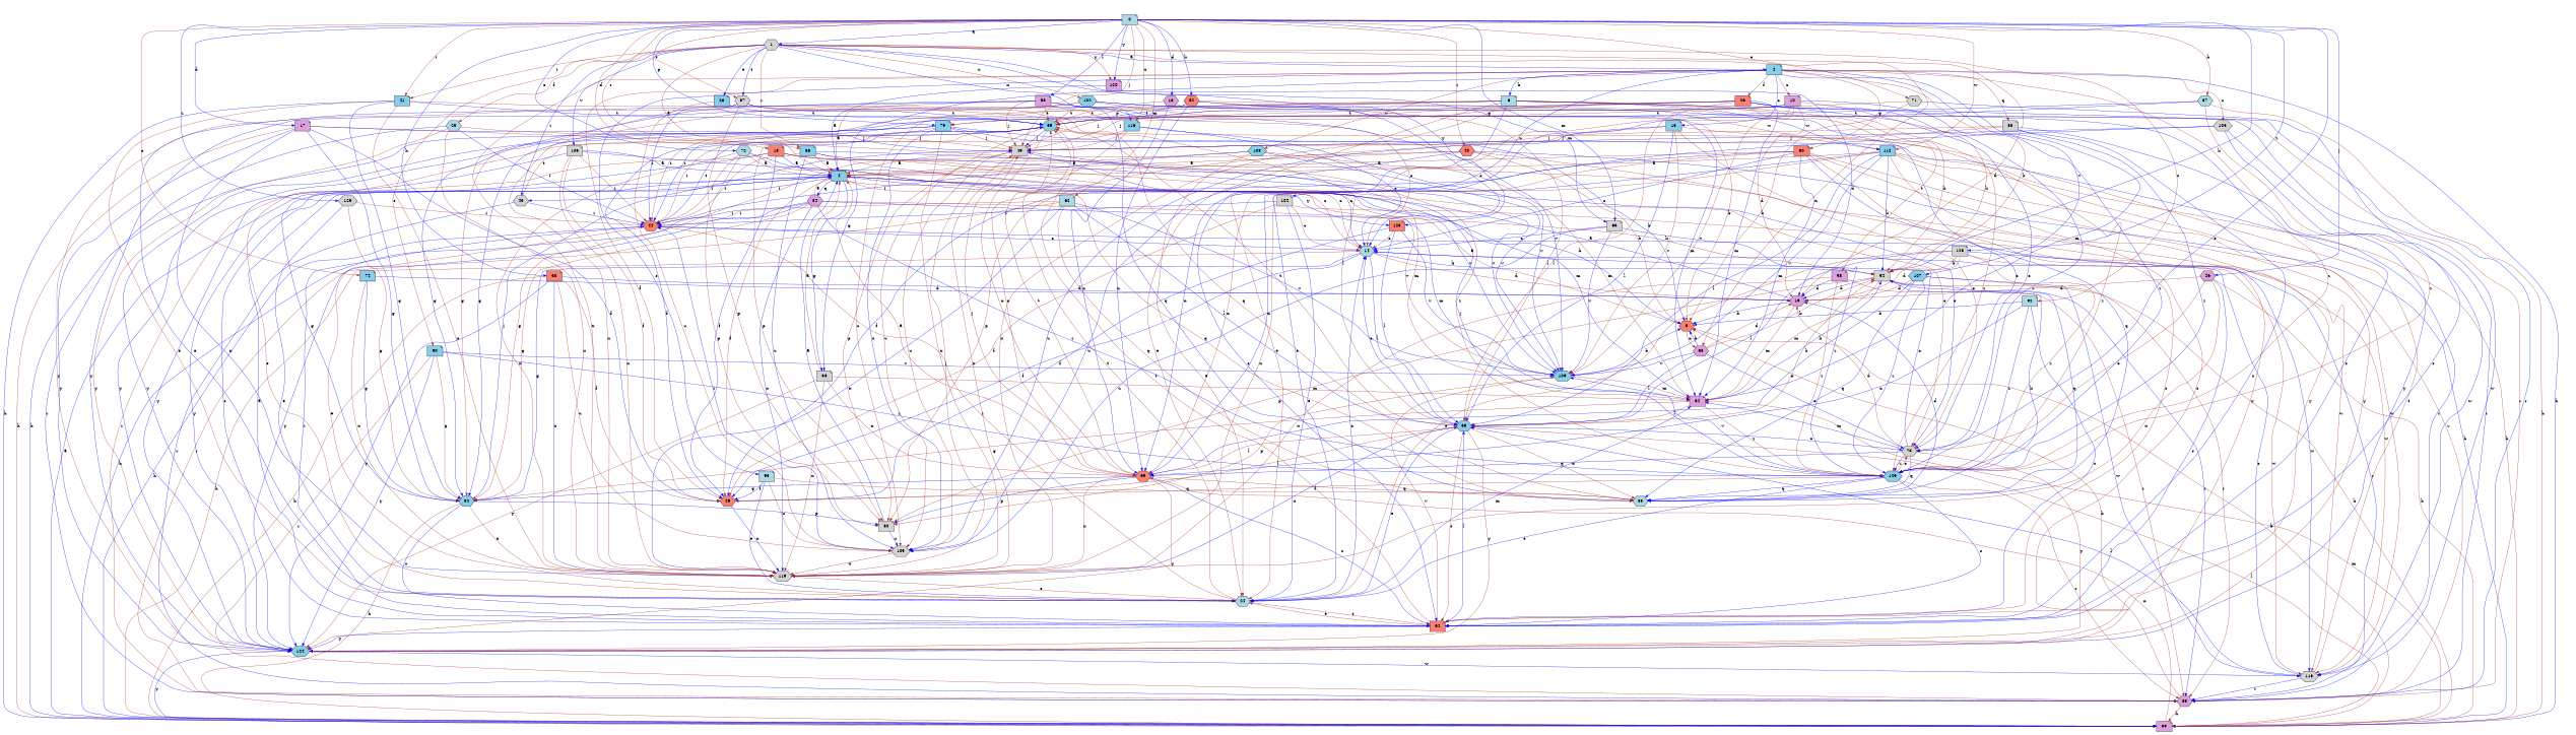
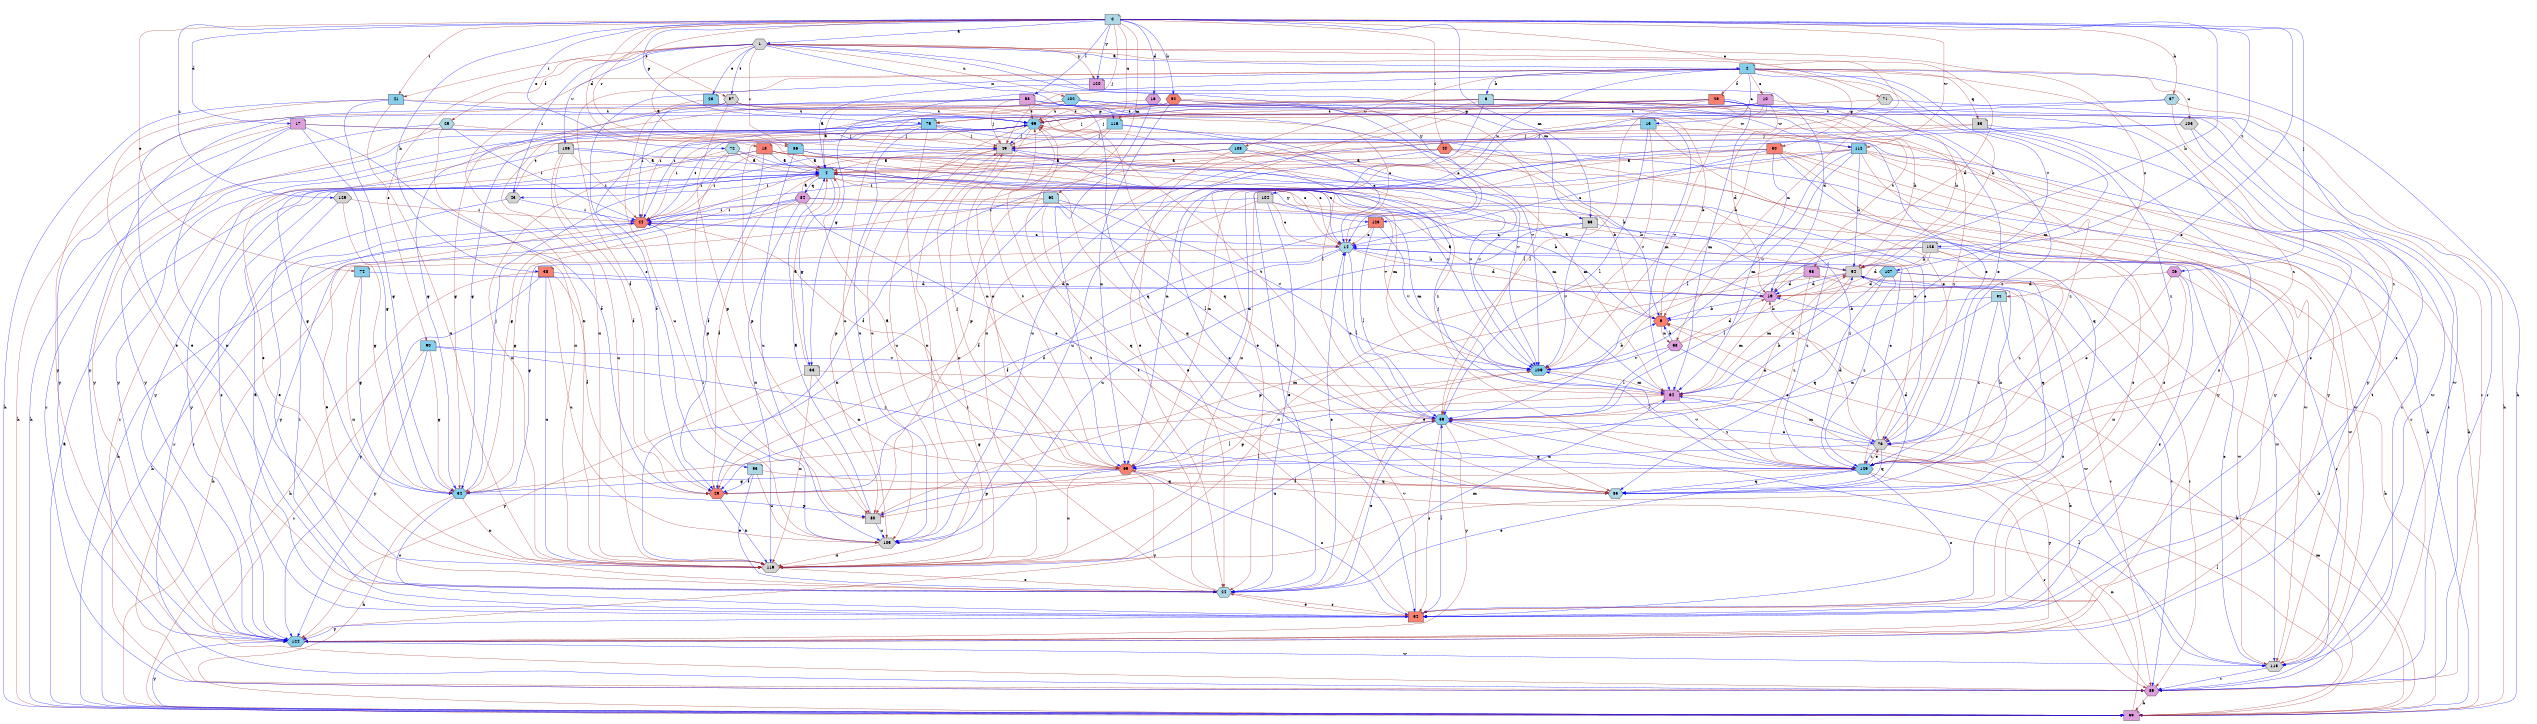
  strict digraph {
    node [fillcolor=skyblue shape=note style=filled]
    edge [color=brown]
    0 [fillcolor=lightblue]
    1 [fillcolor=lightgrey shape=hexagon]
    16 [fillcolor=plum shape=hexagon]
    17 [fillcolor=plum]
    18 [fillcolor=salmon]
    37 [fillcolor=lightblue shape=hexagon]
    38 [fillcolor=salmon]
    40 [fillcolor=salmon shape=hexagon]
    41
    46 [fillcolor=plum shape=hexagon]
    49 [fillcolor=lightgrey]
    52 [fillcolor=salmon shape=hexagon]
    54 [fillcolor=lightgrey]
    58 [fillcolor=plum]
    62 [fillcolor=lightblue]
    63 [fillcolor=lightgrey]
    71 [fillcolor=lightgrey shape=hexagon]
    72 [fillcolor=lightblue shape=hexagon]
    74
    75 [fillcolor=lightgrey shape=hexagon]
    79
    86
    97 [fillcolor=lightgrey shape=hexagon]
    112
    116
    120 [fillcolor=plum]
    125 [fillcolor=lightgrey shape=hexagon]
    128 [fillcolor=lightgrey]
    2
    4
    19 [fillcolor=plum shape=hexagon]
    23
    25 [fillcolor=lightblue shape=hexagon]
    43 [fillcolor=lightgrey shape=hexagon]
    68 [fillcolor=plum shape=hexagon]
    90
    92 [fillcolor=lightblue]
    102 [shape=hexagon]
    106 [fillcolor=lightgrey]
    123 [fillcolor=salmon]
    69 [fillcolor=salmon shape=hexagon]
    99 [shape=hexagon]
    29 [fillcolor=salmon shape=hexagon]
    39 [fillcolor=plum]
    119 [fillcolor=lightgrey shape=hexagon]
    129 [shape=hexagon]
    124 [shape=hexagon]
    34 [shape=hexagon]
    64 [fillcolor=plum]
    89 [fillcolor=plum shape=hexagon]
    113 [fillcolor=lightgrey shape=hexagon]
    24 [fillcolor=lightblue shape=hexagon]
    105 [fillcolor=lightgrey shape=hexagon]
    9 [fillcolor=salmon shape=hexagon]
    14 [fillcolor=lightblue shape=hexagon]
    94 [fillcolor=salmon]
    80 [fillcolor=lightgrey]
    59 [shape=hexagon]
    44 [fillcolor=salmon shape=hexagon]
    85 [fillcolor=lightblue shape=hexagon]
    109 [shape=hexagon]
    6 [fillcolor=lightblue]
    10 [fillcolor=plum]
    13
    26 [fillcolor=salmon]
    30 [fillcolor=salmon]
    33 [fillcolor=lightgrey]
    83 [fillcolor=lightgrey]
    93 [fillcolor=lightblue]
    103 [fillcolor=lightgrey shape=hexagon]
    104 [fillcolor=lightgrey]
    107 [shape=hexagon]
    108 [shape=hexagon]
    84 [fillcolor=plum shape=hexagon]
    98 [fillcolor=plum]
    0 -> 1 [color=blue label=a]
    0 -> 16 [color=blue label=d]
    0 -> 17 [color=blue label=d]
    0 -> 18 [label=d]
    0 -> 37 [label=h]
    0 -> 38 [color=blue label=h]
    0 -> 40 [label=i]
    0 -> 41 [label=i]
    0 -> 46 [color=blue label=j]
    0 -> 49 [label=j]
    0 -> 52 [color=blue label=k]
    0 -> 54 [color=blue label=k]
    0 -> 58 [color=blue label=l]
    0 -> 62 [label=m]
    0 -> 63 [color=blue label=m]
    0 -> 71 [label=o]
    0 -> 72 [color=blue label=o]
    0 -> 74 [label=o]
    0 -> 75 [color=blue label=o]
    0 -> 79 [color=blue label=p]
    0 -> 86 [label=r]
    0 -> 97 [label=t]
    0 -> 112 [label=w]
    0 -> 116 [label=x]
    0 -> 120 [color=blue label=y]
    0 -> 125 [color=blue label=z]
    0 -> 128 [color=blue label=z]
    1 -> 41 [label=i]
    1 -> 63 [color=blue label=m]
    1 -> 86 [label=r]
    1 -> 97 [color=blue label=t]
    1 -> 116 [color=blue label=x]
    1 -> 120 [label=y]
    1 -> 2 [color=blue label=a]
    1 -> 4 [label=a]
    1 -> 19 [label=d]
    1 -> 23 [color=blue label=e]
    1 -> 25 [label=f]
    1 -> 43 [color=blue label=i]
    1 -> 68 [label=n]
    1 -> 90 [label=s]
    1 -> 92 [label=s]
    1 -> 102 [label=u]
    1 -> 106 [color=blue label=v]
    1 -> 123 [color=blue label=y]
    16 -> 112 [label=w]
    16 -> 69 [color=blue label=n]
    16 -> 99 [label=t]
    17 -> 49 [color=blue label=j]
    17 -> 29 [color=blue label=f]
    17 -> 39 [label=h]
    17 -> 119 [color=blue label=x]
    17 -> 129 [label=z]
    17 -> 124 [color=blue label=y]
    17 -> 34 [color=blue label=g]
    18 -> 75 [label=o]
    18 -> 4 [color=blue label=a]
    18 -> 29 [color=blue label=f]
    18 -> 34 [color=blue label=g]
    18 -> 64 [label=m]
    18 -> 89 [label=r]
    18 -> 113 [label=w]
    37 -> 99 [color=blue label=t]
    37 -> 39 [label=h]
    37 -> 129 [label=z]
    37 -> 24 [color=blue label=e]
    38 -> 19 [color=blue label=d]
    38 -> 29 [label=f]
    38 -> 39 [label=h]
    38 -> 119 [color=blue label=x]
    38 -> 124 [color=blue label=y]
    38 -> 105 [label=u]
    40 -> 4 [label=a]
    40 -> 39 [color=blue label=h]
    40 -> 124 [label=y]
    40 -> 34 [label=g]
    40 -> 105 [color=blue label=u]
    40 -> 9 [label=b]
    41 -> 99 [color=blue label=t]
    41 -> 39 [color=blue label=h]
    41 -> 119 [label=x]
    41 -> 34 [color=blue label=g]
    41 -> 24 [label=e]
    41 -> 14 [label=c]
    46 -> 75 [label=o]
    46 -> 19 [label=d]
    46 -> 39 [label=h]
    46 -> 119 [label=x]
    46 -> 94 [color=blue label=s]
    49 -> 4 [label=a]
    49 -> 119 [label=x]
    49 -> 105 [label=u]
    49 -> 14 [color=blue label=c]
    49 -> 80 [label=p]
    52 -> 69 [color=blue label=n]
    52 -> 99 [color=blue label=t]
    52 -> 89 [label=r]
    52 -> 14 [color=blue label=c]
    52 -> 59 [label=l]
    52 -> 44 [label=i]
    54 -> 19 [color=blue label=d]
    54 -> 64 [label=m]
    54 -> 89 [color=blue label=r]
    54 -> 80 [label=p]
    54 -> 85 [color=blue label=q]
    58 -> 49 [label=j]
    58 -> 75 [color=blue label=o]
    58 -> 4 [label=a]
    58 -> 99 [label=t]
    58 -> 34 [color=blue label=g]
    58 -> 24 [color=blue label=e]
    58 -> 85 [color=blue label=q]
    58 -> 109 [color=blue label=v]
    62 -> 119 [color=blue label=x]
    62 -> 89 [label=r]
    62 -> 59 [color=blue label=l]
    62 -> 44 [label=i]
    62 -> 85 [label=q]
    62 -> 109 [color=blue label=v]
    63 -> 129 [color=blue label=z]
    63 -> 105 [color=blue label=u]
    63 -> 14 [color=blue label=c]
    63 -> 109 [color=blue label=v]
    71 -> 99 [label=t]
    71 -> 9 [label=b]
    71 -> 94 [color=blue label=s]
    72 -> 4 [label=a]
    72 -> 119 [label=x]
    72 -> 64 [color=blue label=m]
    72 -> 14 [label=c]
    72 -> 80 [label=p]
    72 -> 44 [label=i]
    74 -> 19 [color=blue label=d]
    74 -> 119 [label=x]
    74 -> 34 [color=blue label=g]
    75 -> 19 [label=d]
    75 -> 69 [color=blue label=n]
    75 -> 129 [color=blue label=z]
    75 -> 124 [label=y]
    75 -> 64 [color=blue label=m]
    75 -> 14 [color=blue label=c]
    75 -> 85 [color=blue label=q]
    79 -> 49 [label=j]
    79 -> 39 [color=blue label=h]
    79 -> 119 [label=x]
    79 -> 124 [color=blue label=y]
    79 -> 89 [color=blue label=r]
    79 -> 105 [color=blue label=u]
    79 -> 9 [color=blue label=b]
    79 -> 44 [label=i]
    86 -> 75 [color=blue label=o]
    86 -> 4 [label=a]
    86 -> 105 [color=blue label=u]
    86 -> 14 [label=c]
    86 -> 44 [label=i]
    86 -> 109 [color=blue label=v]
    97 -> 99 [color=blue label=t]
    97 -> 34 [label=g]
    97 -> 80 [label=p]
    97 -> 59 [label=l]
    97 -> 44 [color=blue label=i]
    97 -> 85 [label=q]
    112 -> 54 [color=blue label=k]
    112 -> 4 [label=a]
    112 -> 69 [color=blue label=n]
    112 -> 39 [label=h]
    112 -> 119 [label=x]
    112 -> 124 [label=y]
    112 -> 113 [label=w]
    112 -> 94 [label=s]
    112 -> 59 [color=blue label=l]
    112 -> 109 [color=blue label=v]
    116 -> 49 [label=j]
    116 -> 69 [label=n]
    116 -> 24 [label=e]
    116 -> 14 [color=blue label=c]
    116 -> 109 [color=blue label=v]
    120 -> 4 [color=blue label=a]
    120 -> 19 [color=blue label=d]
    125 -> 34 [label=g]
    125 -> 24 [color=blue label=e]
    125 -> 44 [label=i]
    128 -> 54 [label=k]
    128 -> 19 [label=d]
    128 -> 129 [label=z]
    128 -> 89 [color=blue label=r]
    128 -> 113 [label=w]
    128 -> 24 [label=e]
    128 -> 59 [color=blue label=l]
    2 -> 54 [label=k]
    2 -> 29 [label=f]
    2 -> 39 [color=blue label=h]
    2 -> 119 [label=x]
    2 -> 129 [label=z]
    2 -> 64 [color=blue label=m]
    2 -> 6 [color=blue label=b]
    2 -> 10 [label=c]
    2 -> 13 [color=blue label=c]
    2 -> 26 [label=f]
    2 -> 30 [label=g]
    2 -> 33 [color=blue label=g]
    2 -> 83 [label=q]
    2 -> 93 [color=blue label=s]
    2 -> 103 [label=u]
    2 -> 104 [color=blue label=u]
    2 -> 107 [color=blue label=v]
    2 -> 108 [label=v]
    4 -> 43 [color=blue label=i]
    4 -> 123 [color=blue label=y]
    4 -> 29 [label=f]
    4 -> 124 [color=blue label=y]
    4 -> 9 [color=blue label=b]
    4 -> 94 [color=blue label=s]
    4 -> 85 [label=q]
    4 -> 109 [label=v]
    4 -> 33 [color=blue label=g]
    4 -> 84 [color=blue label=q]
    19 -> 4 [color=blue label=a]
    19 -> 64 [label=m]
    19 -> 9 [color=blue label=b]
    23 -> 99 [color=blue label=t]
    23 -> 105 [label=u]
    25 -> 49 [label=j]
    25 -> 119 [label=x]
    25 -> 124 [label=y]
    25 -> 89 [color=blue label=r]
    25 -> 44 [color=blue label=i]
    43 -> 99 [label=t]
    43 -> 89 [color=blue label=r]
    43 -> 44 [color=blue label=i]
    68 -> 54 [label=k]
    68 -> 75 [color=blue label=o]
    68 -> 19 [label=d]
    68 -> 9 [color=blue label=b]
    68 -> 59 [color=blue label=l]
    68 -> 109 [color=blue label=v]
    90 -> 129 [color=blue label=z]
    90 -> 124 [color=blue label=y]
    90 -> 34 [label=g]
    90 -> 89 [label=r]
    90 -> 109 [color=blue label=v]
    92 -> 69 [color=blue label=n]
    92 -> 129 [color=blue label=z]
    92 -> 9 [color=blue label=b]
    92 -> 94 [color=blue label=s]
    102 -> 99 [label=t]
    102 -> 119 [label=x]
    102 -> 124 [label=y]
    102 -> 64 [color=blue label=m]
    102 -> 113 [color=blue label=w]
    102 -> 9 [label=b]
    106 -> 4 [color=blue label=a]
    106 -> 29 [label=f]
    106 -> 119 [label=x]
    106 -> 124 [color=blue label=y]
    106 -> 44 [label=i]
    106 -> 109 [color=blue label=v]
    123 -> 29 [color=blue label=f]
    123 -> 14 [label=c]
    123 -> 59 [color=blue label=l]
    123 -> 109 [color=blue label=v]
    69 -> 49 [label=j]
    69 -> 4 [label=a]
    69 -> 99 [label=t]
    69 -> 119 [label=x]
    69 -> 124 [label=y]
    69 -> 34 [color=blue label=g]
    69 -> 94 [color=blue label=s]
    69 -> 80 [color=blue label=p]
    69 -> 59 [label=l]
    69 -> 85 [label=q]
    99 -> 49 [color=blue label=j]
    99 -> 69 [label=n]
    99 -> 29 [color=blue label=f]
    99 -> 124 [color=blue label=y]
    99 -> 105 [label=u]
    99 -> 80 [label=p]
    29 -> 119 [color=blue label=x]
    29 -> 59 [label=l]
    39 -> 54 [label=k]
    39 -> 4 [color=blue label=a]
    39 -> 69 [label=n]
    39 -> 124 [color=blue label=y]
    39 -> 64 [label=m]
    39 -> 9 [label=b]
    39 -> 59 [label=l]
    119 -> 49 [label=j]
    119 -> 24 [label=e]
    129 -> 49 [color=blue label=j]
    129 -> 75 [label=o]
    129 -> 29 [label=f]
    129 -> 89 [label=r]
    129 -> 24 [color=blue label=e]
    129 -> 94 [color=blue label=s]
    129 -> 85 [color=blue label=q]
    129 -> 109 [color=blue label=v]
    124 -> 113 [color=blue label=w]
    34 -> 49 [color=blue label=j]
    34 -> 39 [label=h]
    34 -> 119 [label=x]
    34 -> 94 [color=blue label=s]
    34 -> 80 [color=blue label=p]
    64 -> 54 [color=blue label=k]
    64 -> 129 [label=z]
    64 -> 34 [label=g]
    64 -> 59 [label=l]
    89 -> 39 [label=h]
    89 -> 9 [label=b]
    113 -> 99 [label=t]
    113 -> 89 [color=blue label=r]
    113 -> 14 [color=blue label=c]
    113 -> 59 [color=blue label=l]
    24 -> 99 [label=t]
    24 -> 64 [color=blue label=m]
    24 -> 14 [color=blue label=c]
    24 -> 94 [label=s]
    24 -> 44 [label=i]
    105 -> 119 [label=x]
    105 -> 44 [color=blue label=i]
    9 -> 4 [label=a]
    9 -> 68 [label=n]
    14 -> 54 [color=blue label=k]
    14 -> 19 [label=d]
    14 -> 29 [color=blue label=f]
    14 -> 39 [label=h]
    14 -> 34 [color=blue label=g]
    14 -> 59 [color=blue label=l]
    94 -> 4 [color=blue label=a]
    94 -> 99 [label=t]
    94 -> 124 [color=blue label=y]
    94 -> 24 [label=e]
    94 -> 59 [color=blue label=l]
    94 -> 44 [color=blue label=i]
    94 -> 109 [label=v]
    80 -> 4 [color=blue label=a]
    80 -> 105 [color=blue label=u]
    59 -> 54 [label=k]
    59 -> 75 [color=blue label=o]
    59 -> 99 [label=t]
    59 -> 119 [color=blue label=x]
    59 -> 124 [label=y]
    59 -> 24 [color=blue label=e]
    59 -> 14 [color=blue label=c]
    59 -> 94 [label=s]
    59 -> 85 [label=q]
    44 -> 99 [color=blue label=t]
    44 -> 39 [color=blue label=h]
    44 -> 113 [color=blue label=w]
    44 -> 24 [label=e]
    44 -> 14 [color=blue label=c]
    85 -> 54 [color=blue label=k]
    85 -> 19 [color=blue label=d]
    109 -> 64 [label=m]
    109 -> 9 [color=blue label=b]
    109 -> 80 [label=p]
    6 -> 49 [label=j]
    6 -> 54 [label=k]
    6 -> 79 [label=p]
    6 -> 112 [color=blue label=w]
    6 -> 129 [label=z]
    6 -> 124 [color=blue label=y]
    6 -> 89 [color=blue label=r]
    6 -> 24 [label=e]
    6 -> 105 [label=u]
    6 -> 94 [color=blue label=s]
    6 -> 98 [label=t]
    10 -> 54 [label=k]
    10 -> 79 [label=p]
    10 -> 19 [label=d]
    10 -> 34 [color=blue label=g]
    10 -> 24 [label=e]
    10 -> 109 [label=v]
    13 -> 49 [label=j]
    13 -> 75 [label=o]
    13 -> 129 [label=z]
    13 -> 105 [color=blue label=u]
    13 -> 59 [color=blue label=l]
    13 -> 109 [label=v]
    26 -> 49 [label=j]
    26 -> 75 [color=blue label=o]
    26 -> 99 [label=t]
    26 -> 119 [label=x]
    26 -> 129 [color=blue label=z]
    26 -> 64 [color=blue label=m]
    26 -> 94 [color=blue label=s]
    26 -> 59 [label=l]
    26 -> 44 [color=blue label=i]
    30 -> 4 [label=a]
    30 -> 69 [label=n]
    30 -> 29 [color=blue label=f]
    30 -> 124 [label=y]
    30 -> 64 [color=blue label=m]
    30 -> 89 [label=r]
    30 -> 14 [color=blue label=c]
    30 -> 94 [label=s]
    30 -> 85 [color=blue label=q]
    33 -> 4 [label=a]
    33 -> 69 [label=n]
    33 -> 119 [label=x]
    33 -> 124 [label=y]
    33 -> 64 [label=m]
    83 -> 49 [label=j]
    83 -> 129 [color=blue label=z]
    83 -> 124 [color=blue label=y]
    83 -> 94 [color=blue label=s]
    83 -> 80 [label=p]
    93 -> 29 [color=blue label=f]
    93 -> 24 [color=blue label=e]
    93 -> 105 [label=u]
    93 -> 85 [label=q]
    103 -> 49 [color=blue label=j]
    103 -> 69 [color=blue label=n]
    103 -> 89 [color=blue label=r]
    103 -> 113 [color=blue label=w]
    104 -> 29 [label=f]
-   10 -> 129 [color=blue label=z]
+   104 -> 129 [color=blue label=z]
    104 -> 113 [label=w]
    104 -> 24 [color=blue label=e]
    104 -> 14 [label=c]
    104 -> 44 [color=blue label=i]
    107 -> 19 [label=d]
    107 -> 69 [color=blue label=n]
    107 -> 129 [color=blue label=z]
    107 -> 89 [label=r]
    107 -> 113 [color=blue label=w]
    107 -> 85 [color=blue label=q]
    108 -> 4 [label=a]
    108 -> 64 [label=m]
    108 -> 24 [label=e]
    108 -> 44 [color=blue label=i]
    108 -> 109 [color=blue label=v]
    84 -> 54 [label=k]
    84 -> 4 [label=a]
    84 -> 39 [color=blue label=h]
    84 -> 119 [color=blue label=x]
-   84 -> 129 [color=blue label=z]
+   84 -> 129 [color=blue label=c]
    84 -> 124 [color=blue label=y]
    84 -> 34 [label=g]
    84 -> 64 [color=blue label=m]
    84 -> 44 [color=blue label=i]
    98 -> 19 [color=blue label=d]
    98 -> 119 [label=x]
    98 -> 129 [label=z]
    98 -> 89 [label=r]
  }
